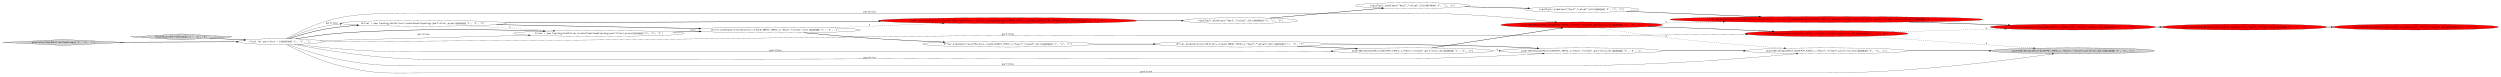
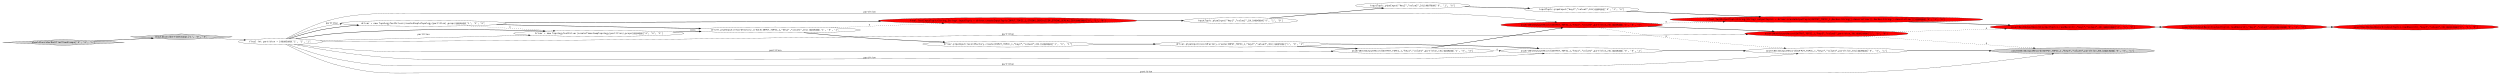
  digraph {
    fontname="Source Code Pro"
    rankdir=LR
    node [fillcolor=white fontname="Source Code Pro" shape=ellipse style=filled]
    edge [fontname="Source Code Pro" style=bold]
    n1 [label="final int partition = 10@@@3@@@['1', '1', '1']"]
    n2 [label="driver = new TopologyTestDriver(createSimpleTopology(partition),props)@@@4@@@['1', '1', '0']"]
    n3 [label="driver = new TopologyTestDriver(createTimestampTopology(partition),props)@@@4@@@['0', '0', '1']"]
    n4 [label="assertNextOutputRecord(OUTPUT_TOPIC_1,\"key2\",\"value2\",partition,30L)@@@9@@@['0', '0', '1']"]
    n5 [fillcolor=red label="assertNextOutputRecord(OUTPUT_TOPIC_1,\"key2\",\"value2\",partition,20L)@@@9@@@['1', '0', '0']"]
    n6 [fillcolor=red label="assertNextOutputRecord(OUTPUT_TOPIC_1,\"key3\",\"value3\",partition,30L)@@@10@@@['1', '0', '0']"]
    n7 [label="assertNextOutputRecord(OUTPUT_TOPIC_1,\"key1\",\"value1\",partition,20L)@@@8@@@['0', '0', '1']"]
    n8 [fillcolor=lightgray label="assertNextOutputRecord(OUTPUT_TOPIC_1,\"key3\",\"value3\",partition,40L)@@@10@@@['0', '0', '1']"]
    n9 [label="assertNextOutputRecord(OUTPUT_TOPIC_1,\"key1\",\"value1\",partition,10L)@@@8@@@['1', '0', '0']"]
    n10 [fillcolor=red label="final TestInputTopic<String,String> inputTopic = driver.createInputTopic(INPUT_TOPIC_1,STRING_SERIALIZER,STRING_SERIALIZER)@@@5@@@['0', '1', '0']"]
    n11 [label="driver.pipeInput(recordFactory.create(INPUT_TOPIC_1,\"key1\",\"value1\",10L))@@@5@@@['1', '0', '1']"]
    n12 [fillcolor=red label="final TestOutputTopic<String,String> outputTopic1 = driver.createOutputTopic(OUTPUT_TOPIC_1,Serdes.String().deserializer(),Serdes.String().deserializer())@@@9@@@['0', '1', '0']"]
    n13 [fillcolor=red label="assertNextOutputRecord(outputTopic1.readRecord(),\"key1\",\"value1\",10L)@@@10@@@['0', '1', '0']"]
    n14 [label="inputTopic.pipeInput(\"key1\",\"value1\",10L)@@@6@@@['0', '1', '0']"]
    n15 [label="driver.pipeInput(recordFactory.create(INPUT_TOPIC_1,\"key2\",\"value2\",20L))@@@6@@@['1', '0', '1']"]
    n16 [label="driver.pipeInput(recordFactory.create(INPUT_TOPIC_1,\"key3\",\"value3\",30L))@@@7@@@['1', '0', '1']"]
    n17 [label="inputTopic.pipeInput(\"key2\",\"value2\",20L)@@@7@@@['0', '1', '0']"]
    n18 [fillcolor=red label="assertNextOutputRecord(outputTopic1.readRecord(),\"key2\",\"value2\",20L)@@@11@@@['0', '1', '0']"]
    n19 [fillcolor=red label="assertNextOutputRecord(outputTopic1.readRecord(),\"key3\",\"value3\",30L)@@@12@@@['0', '1', '0']"]
    n20 [label="inputTopic.pipeInput(\"key3\",\"value3\",30L)@@@8@@@['0', '1', '0']"]
    n21 [fillcolor=lightgray label="shouldConsiderTimeStamps['1', '0', '0']" shape=diamond]
    n22 [fillcolor=lightgray label="shouldConsiderModifiedTimeStamps['0', '0', '1']" shape=diamond]
    n1 -> n2
    n1 -> n2 [label=partition style=solid]
    n1 -> n3 [label=partition style=solid]
    n1 -> n3
    n1 -> n4 [label=partition style=solid]
    n1 -> n5 [label=partition style=solid]
    n1 -> n6 [label=partition style=solid]
    n1 -> n7 [label=partition style=solid]
    n1 -> n8 [label=partition style=solid]
    n1 -> n9 [label=partition style=solid]
    n2 -> n3 [label=0 style=dashed]
    n2 -> n10
    n2 -> n11
    n3 -> n11
    n4 -> n8
    n5 -> n4 [label=0 style=dashed]
    n5 -> n6
    n5 -> n12 [label=0 style=dashed]
    n6 -> n8 [label=0 style=dashed]
    n6 -> n13 [label=0 style=dashed]
    n7 -> n4
    n9 -> n5
    n9 -> n7 [label=0 style=dashed]
    n10 -> n14
    n11 -> n10 [label=0 style=dashed]
    n11 -> n15
    n12 -> n13
    n13 -> n18
    n14 -> n17
    n15 -> n16
    n16 -> n7
    n16 -> n9
    n17 -> n20
    n18 -> n19
    n20 -> n12
-   n21 -> n1
-   n22 -> n1
+   n21 -> n1 [style=solid]
+   n22 -> n21
  }
